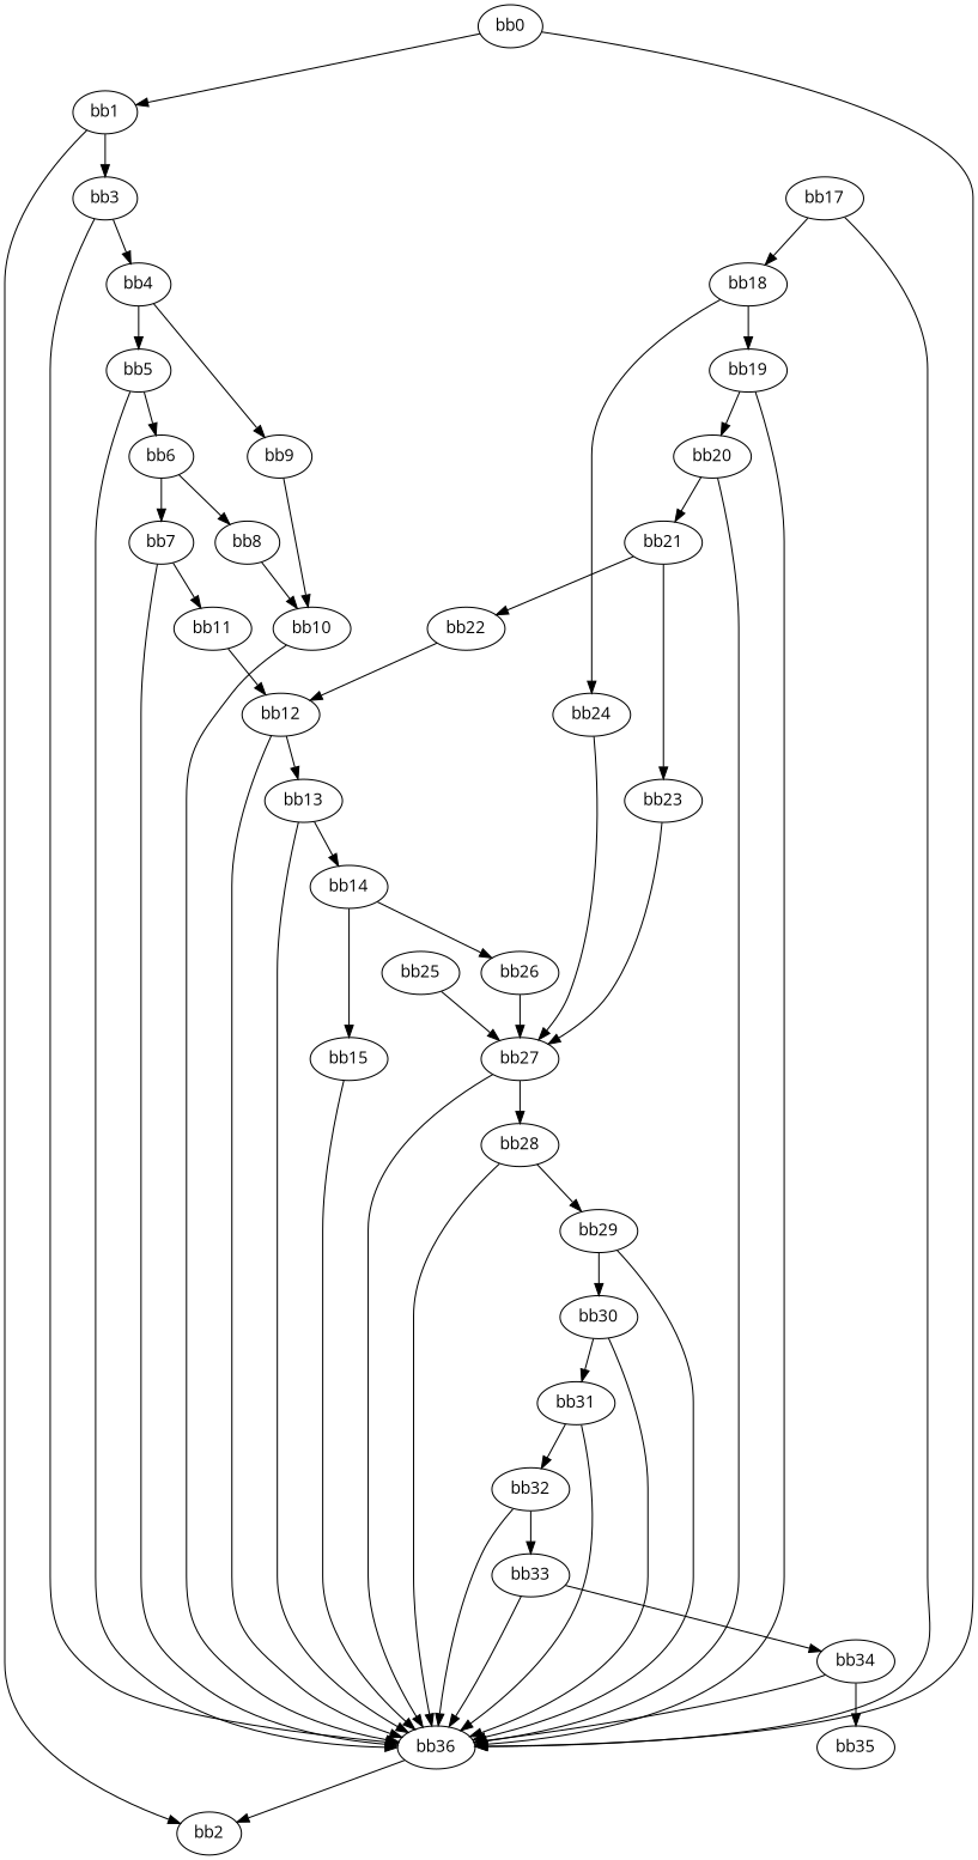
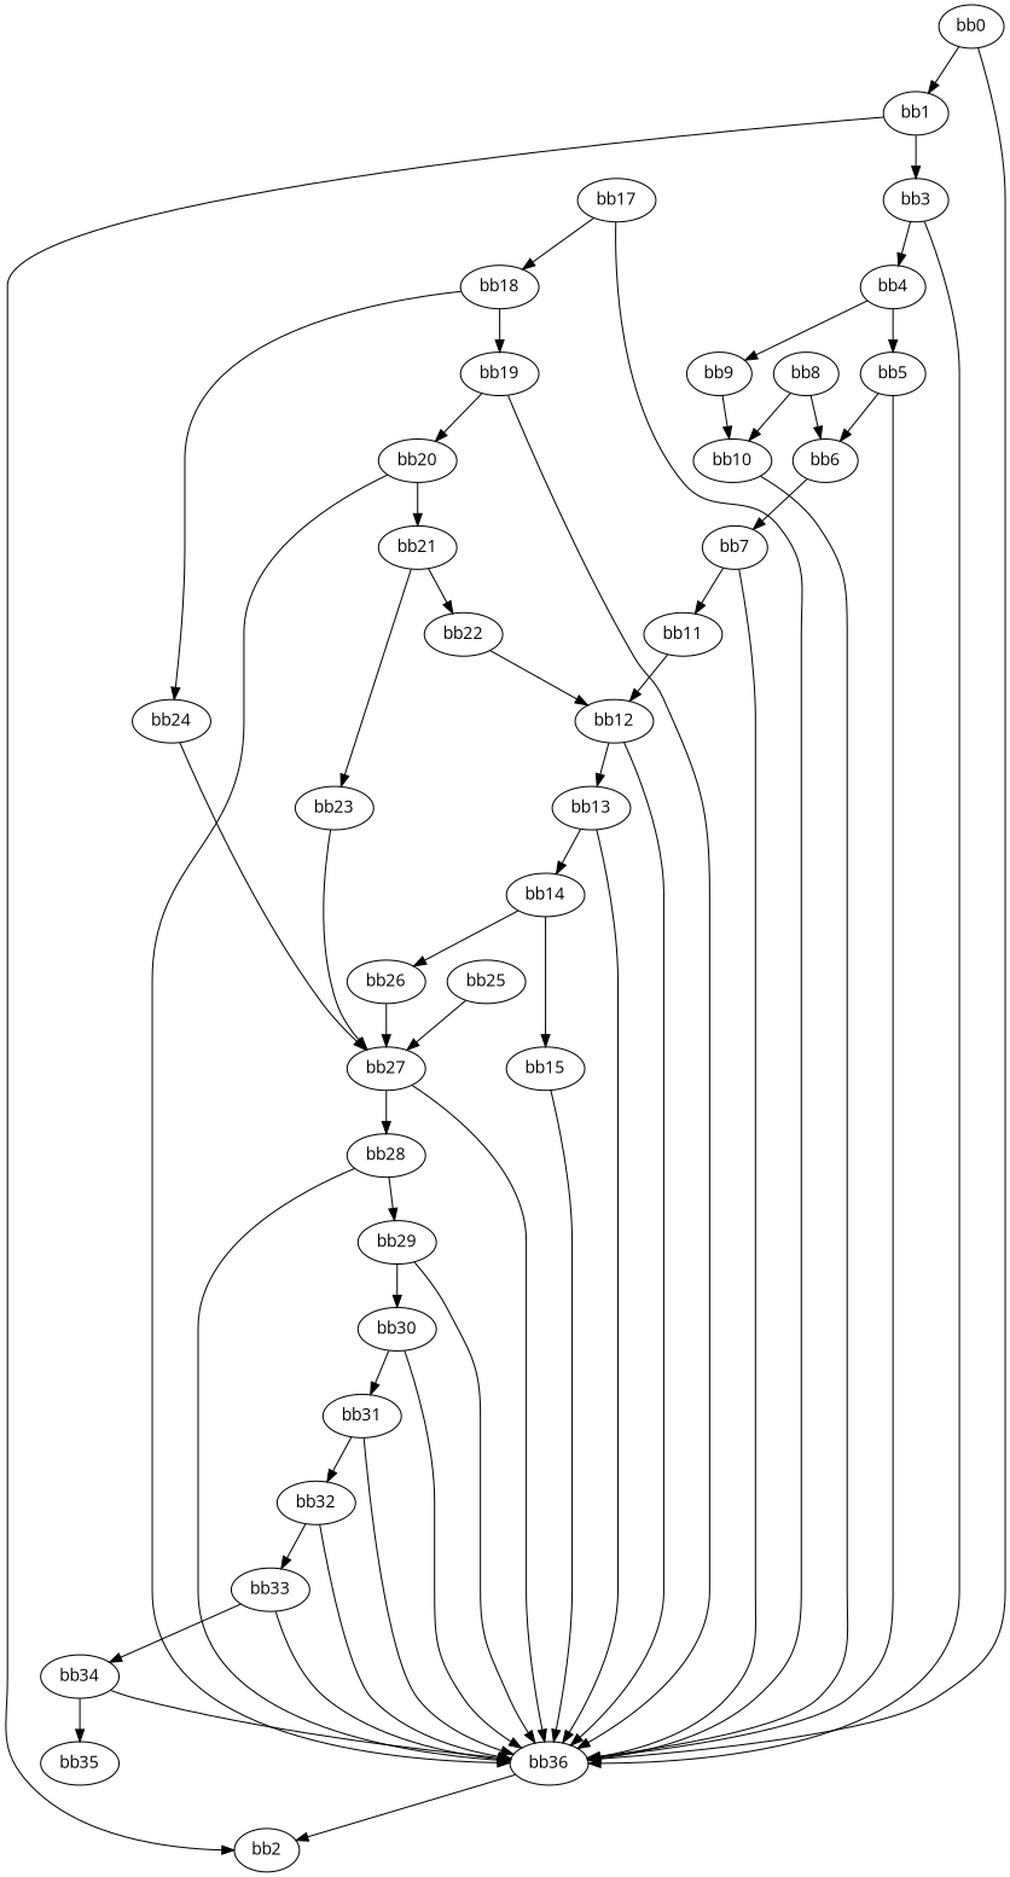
  digraph {
    fontname="Open Sans"
    node [fontname="Open Sans"]
    edge [fontname="Open Sans"]
    n1 [label="bb0\l"]
    n2 [label="bb1\l"]
    n3 [label="bb36\l"]
    n4 [label="bb2\l"]
    n5 [label="bb3\l"]
    n6 [label="bb4\l"]
    n7 [label="bb5\l"]
    n8 [label="bb9\l"]
    n9 [label="bb6\l"]
    n10 [label="bb10\l"]
    n11 [label="bb7\l"]
    n12 [label="bb8\l"]
    n13 [label="bb11\l"]
    n14 [label="bb12\l"]
    n15 [label="bb13\l"]
    n16 [label="bb14\l"]
    n17 [label="bb15\l"]
    n18 [label="bb26\l"]
    n19 [label="bb27\l"]
    n20 [label="bb17\l"]
    n21 [label="bb18\l"]
    n22 [label="bb25\l"]
    n23 [label="bb19\l"]
    n24 [label="bb24\l"]
    n25 [label="bb20\l"]
    n26 [label="bb21\l"]
    n27 [label="bb22\l"]
    n28 [label="bb23\l"]
    n29 [label="bb28\l"]
    n30 [label="bb29\l"]
    n31 [label="bb30\l"]
    n32 [label="bb31\l"]
    n33 [label="bb32\l"]
    n34 [label="bb33\l"]
    n35 [label="bb34\l"]
    n36 [label="bb35\l"]
    n1 -> n2
    n1 -> n3
    n2 -> n4
    n2 -> n5
    n3 -> n4
    n5 -> n3
    n5 -> n6
    n6 -> n7
    n6 -> n8
    n7 -> n3
    n7 -> n9
    n8 -> n10
    n9 -> n11
-   n9 -> n12
+   n12 -> n9
    n10 -> n3
    n11 -> n3
    n11 -> n13
    n12 -> n10
    n13 -> n14
    n14 -> n3
    n14 -> n15
    n15 -> n3
    n15 -> n16
    n16 -> n17
    n16 -> n18
    n17 -> n3
    n18 -> n19
    n19 -> n3
    n19 -> n29
    n20 -> n3
    n20 -> n21
    n21 -> n23
    n21 -> n24
    n22 -> n19
    n23 -> n3
    n23 -> n25
    n24 -> n19
    n25 -> n3
    n25 -> n26
    n26 -> n27
    n26 -> n28
    n27 -> n14
    n28 -> n19
    n29 -> n3
    n29 -> n30
    n30 -> n3
    n30 -> n31
    n31 -> n3
    n31 -> n32
    n32 -> n3
    n32 -> n33
    n33 -> n3
    n33 -> n34
    n34 -> n3
    n34 -> n35
    n35 -> n3
    n35 -> n36
  }
